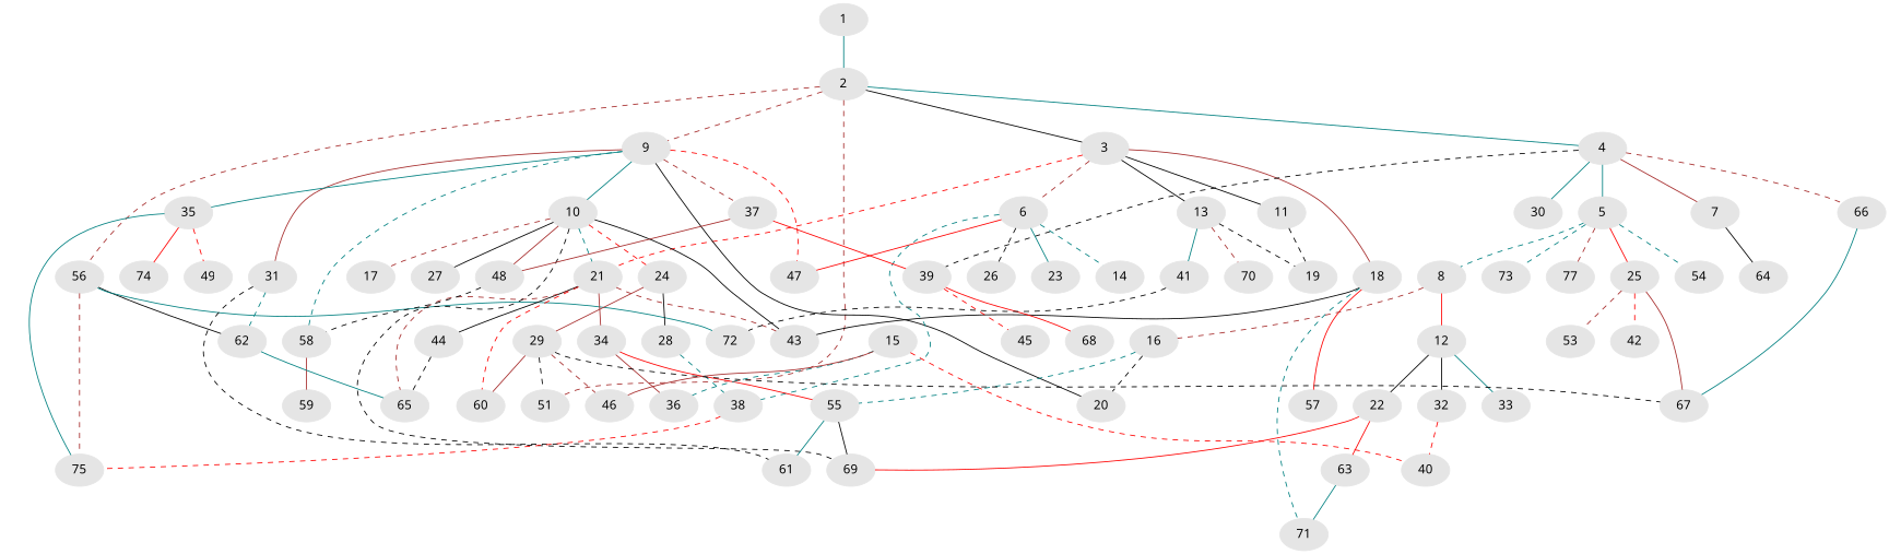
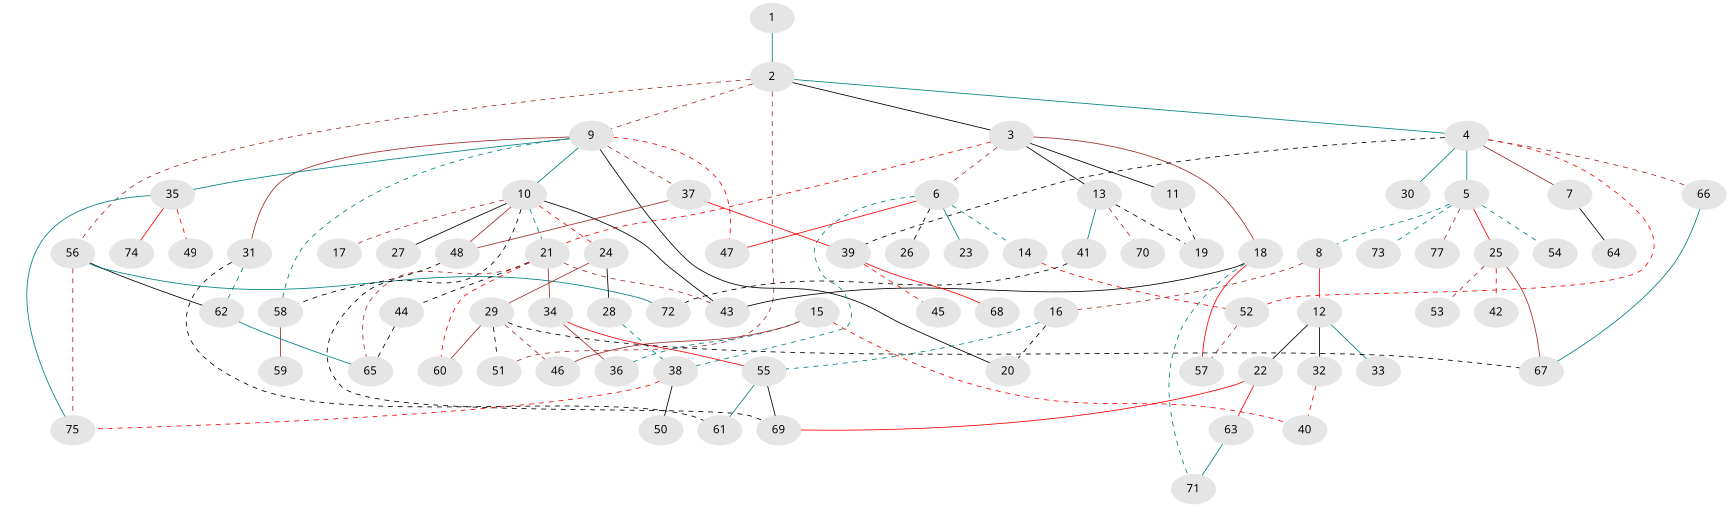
  graph {
    fontname="Noto Sans"
    node [color=gray90 fontname="Noto Sans" style=filled]
    edge [color=brown fontname="Noto Sans" style=solid]
    1
    2
    3
    4
    9
    51
    56
    6
    11
    13
    18
    21
    5
    7
    30
    39
+   52
    66
    58
    47
    10
    20
    31
    35
    37
    62
    75
    72
    59
    14
    23
    26
    38
    19
    41
    70
    43
    57
    71
    34
    44
    60
    65
    8
    25
    54
    73
    n48 [label=77]
    64
    45
    68
    67
    12
    16
    42
    53
+   50
    22
    32
    33
    55
    17
    24
    27
    69
    48
    61
    49
    74
    15
    36
    40
    46
    28
    29
    63
    1 -- 2 [color=teal]
    2 -- 3 [color=black]
    2 -- 4 [color=teal]
    2 -- 9 [style=dashed]
    2 -- 51 [style=dashed]
    2 -- 56 [style=dashed]
    3 -- 6 [style=dashed]
    3 -- 11 [color=black]
    3 -- 13 [color=black]
    3 -- 18
    3 -- 21 [color=red style=dashed]
    4 -- 5 [color=teal]
    4 -- 7
    4 -- 30 [color=teal]
    4 -- 39 [color=black style=dashed]
+   4 -- 52 [color=red style=dashed]
    4 -- 66 [style=dashed]
    9 -- 58 [color=teal style=dashed]
    9 -- 47 [color=red style=dashed]
    9 -- 10 [color=teal]
    9 -- 20 [color=black]
    9 -- 31
    9 -- 35 [color=teal]
    9 -- 37 [style=dashed]
    56 -- 62 [color=black]
    56 -- 75 [style=dashed]
    56 -- 72 [color=teal]
    6 -- 47 [color=red]
    6 -- 14 [color=teal style=dashed]
    6 -- 23 [color=teal]
    6 -- 26 [color=black style=dashed]
    6 -- 38 [color=teal style=dashed]
    11 -- 19 [color=black style=dashed]
    13 -- 19 [color=black style=dashed]
    13 -- 41 [color=teal]
    13 -- 70 [style=dashed]
    18 -- 43 [color=black]
    18 -- 57 [color=red]
    18 -- 71 [color=teal style=dashed]
    21 -- 43 [style=dashed]
    21 -- 34
-   21 -- 44 [color=black]
+   21 -- 44 [color=black style=dashed]
    21 -- 60 [color=red style=dashed]
    21 -- 65 [style=dashed]
    5 -- 8 [color=teal style=dashed]
    5 -- 25 [color=red]
    5 -- 54 [color=teal style=dashed]
    5 -- 73 [color=teal style=dashed]
    5 -- n48 [style=dashed]
    7 -- 64 [color=black]
    39 -- 45 [color=red style=dashed]
    39 -- 68 [color=red]
+   52 -- 57 [style=dashed]
    66 -- 67 [color=teal]
    58 -- 59
    10 -- 21 [color=teal style=dashed]
    10 -- 43 [color=black]
    10 -- 17 [style=dashed]
    10 -- 24 [color=red style=dashed]
    10 -- 27 [color=black]
    10 -- 69 [color=black style=dashed]
    10 -- 48
    31 -- 62 [color=teal style=dashed]
    31 -- 61 [color=black style=dashed]
    35 -- 75 [color=teal]
    35 -- 49 [color=red style=dashed]
    35 -- 74 [color=red]
    37 -- 39 [color=red]
    37 -- 48
    62 -- 65 [color=teal]
+   14 -- 52 [color=red style=dashed]
    38 -- 75 [color=red style=dashed]
+   38 -- 50 [color=black]
    41 -- 72 [color=black style=dashed]
    34 -- 55 [color=red]
    34 -- 36
    44 -- 65 [color=black style=dashed]
    8 -- 12 [color=red]
    8 -- 16 [style=dashed]
    25 -- 67
    25 -- 42 [color=red style=dashed]
    25 -- 53 [style=dashed]
    12 -- 22 [color=black]
    12 -- 32 [color=black]
    12 -- 33 [color=teal]
    16 -- 20 [color=black style=dashed]
    16 -- 55 [color=teal style=dashed]
    22 -- 69 [color=red]
    22 -- 63 [color=red]
    32 -- 40 [color=red style=dashed]
    55 -- 69 [color=black]
    55 -- 61 [color=teal]
    24 -- 28 [color=black]
    24 -- 29
    48 -- 58 [color=black style=dashed]
    15 -- 36 [color=teal style=dashed]
    15 -- 40 [color=red style=dashed]
    15 -- 46
    28 -- 38 [color=teal style=dashed]
    29 -- 51 [color=black style=dashed]
    29 -- 60
    29 -- 67 [color=black style=dashed]
    29 -- 46 [style=dashed]
    63 -- 71 [color=teal]
  }
